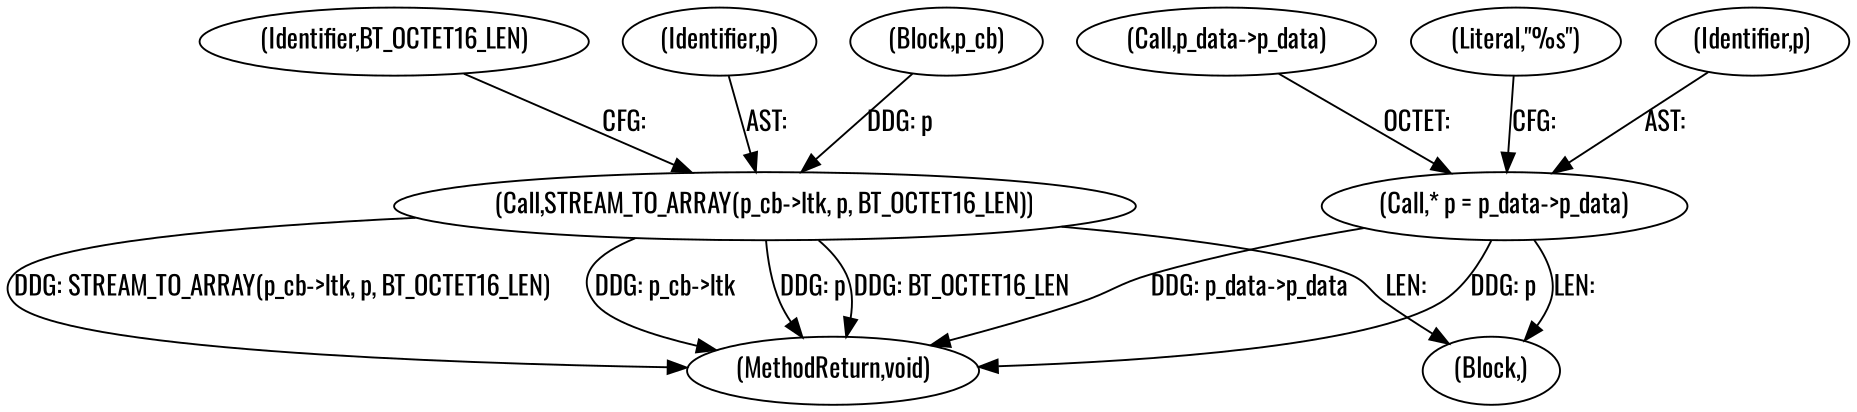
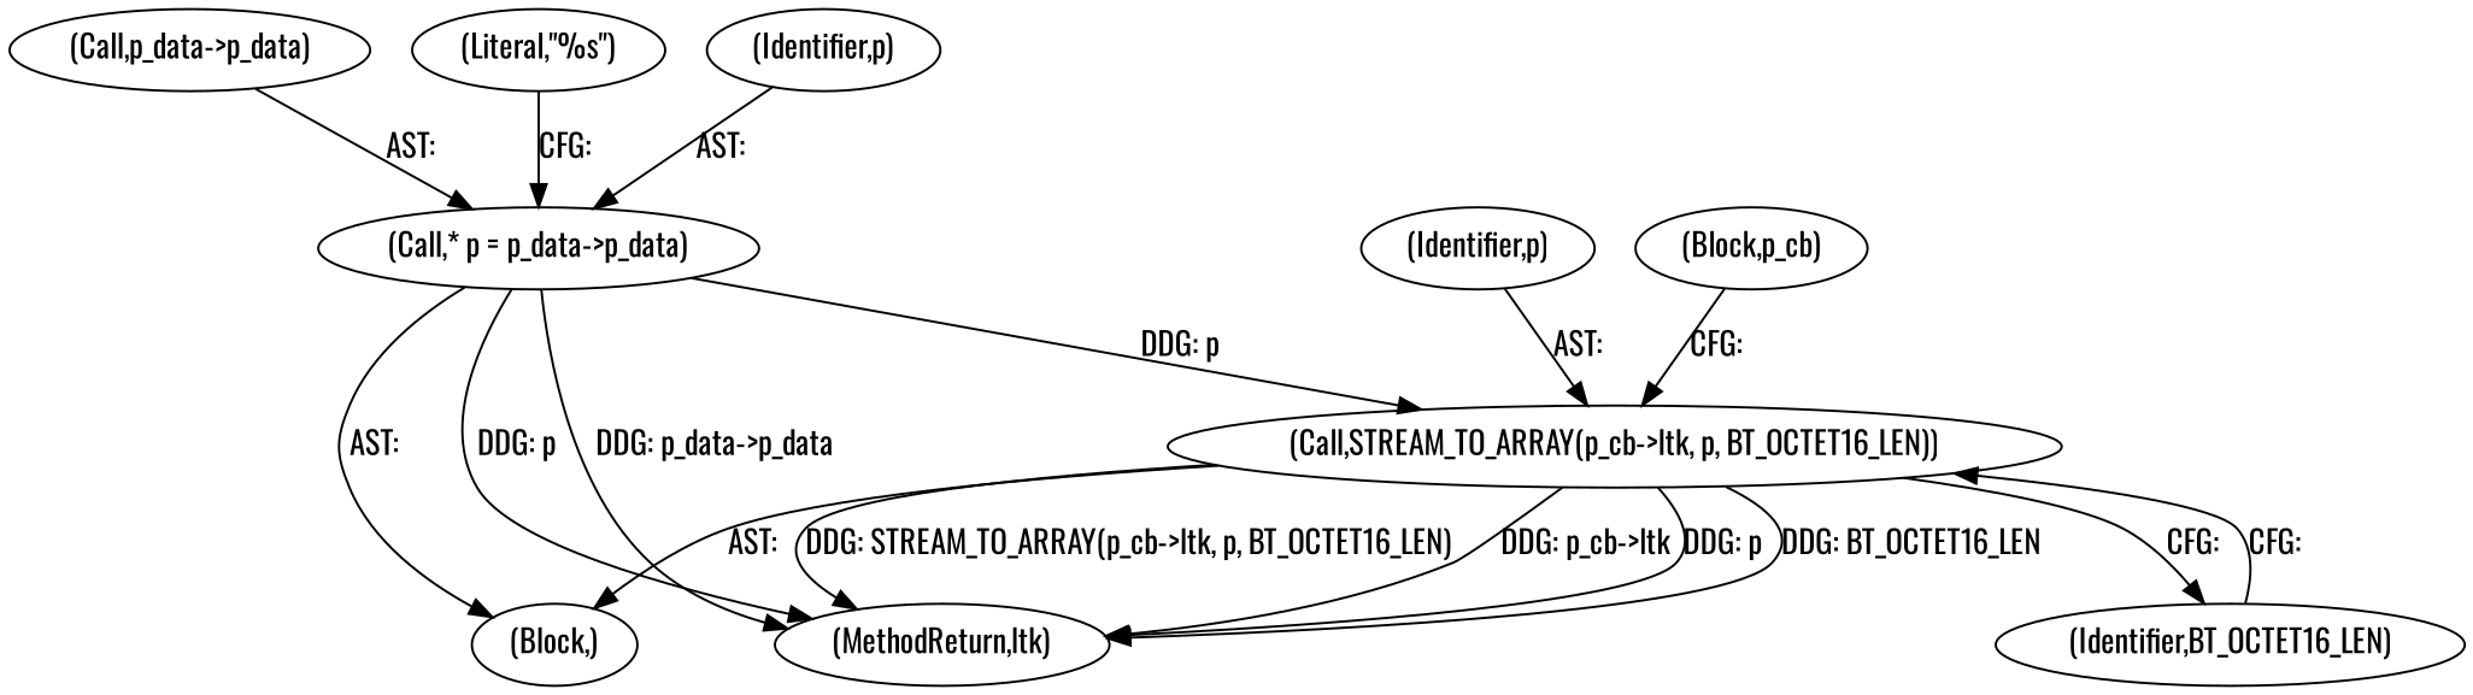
  digraph {
    fontname=Oswald
    node [fontname=Oswald]
    edge [fontname=Oswald]
    n1 [label="(Call,* p = p_data->p_data)"]
    n2 [label="(Call,STREAM_TO_ARRAY(p_cb->ltk, p, BT_OCTET16_LEN))"]
    n3 [label="(Block,)"]
-   n4 [label="(MethodReturn,void)"]
+   n4 [label="(MethodReturn,ltk)"]
    n5 [label="(Identifier,BT_OCTET16_LEN)"]
    n6 [label="(Call,p_data->p_data)"]
    n7 [label="(Literal,\"%s\")"]
    n8 [label="(Identifier,p)"]
    n9 [label="(Identifier,p)"]
    n10 [label="(Block,p_cb)"]
-   n1 -> n3 [label="LEN: "]
+   n1 -> n2 [label="DDG: p"]
+   n1 -> n3 [label="AST: "]
    n1 -> n4 [label="DDG: p_data->p_data"]
    n1 -> n4 [label="DDG: p"]
-   n2 -> n3 [label="LEN: "]
+   n2 -> n3 [label="AST: "]
    n2 -> n4 [label="DDG: STREAM_TO_ARRAY(p_cb->ltk, p, BT_OCTET16_LEN)"]
    n2 -> n4 [label="DDG: p_cb->ltk"]
    n2 -> n4 [label="DDG: p"]
    n2 -> n4 [label="DDG: BT_OCTET16_LEN"]
+   n2 -> n5 [label="CFG: "]
    n5 -> n2 [label="CFG: "]
-   n6 -> n1 [label="OCTET: "]
+   n6 -> n1 [label="AST: "]
    n7 -> n1 [label="CFG: "]
    n8 -> n2 [label="AST: "]
    n9 -> n1 [label="AST: "]
-   n10 -> n2 [label="DDG: p"]
+   n10 -> n2 [label="CFG: "]
  }
